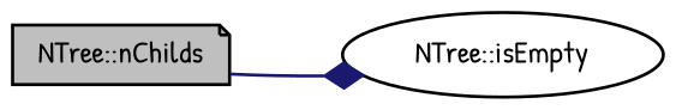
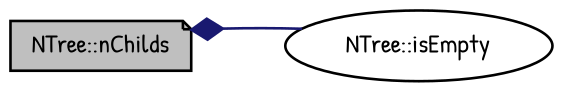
  digraph {
    rankdir=LR
    fontname="Patrick Hand"
    node [color=black fontname="Patrick Hand" fontsize=10 style=filled]
    n1 [fillcolor=grey75 fontcolor=black height=0.2 label="NTree::nChilds" shape=note width=0.4]
    n2 [fillcolor=white height=0.2 label="NTree::isEmpty" shape=ellipse width=0.4]
-   n1 -> n2 [color=midnightblue fontname="Patrick Hand" fontsize=10 labelfontname=Helvetica labelfontsize=10 style=solid arrowhead=diamond]
+   n2 -> n1 [color=midnightblue fontname="Patrick Hand" fontsize=10 labelfontname=Helvetica labelfontsize=10 style=solid arrowhead=diamond]
  }
